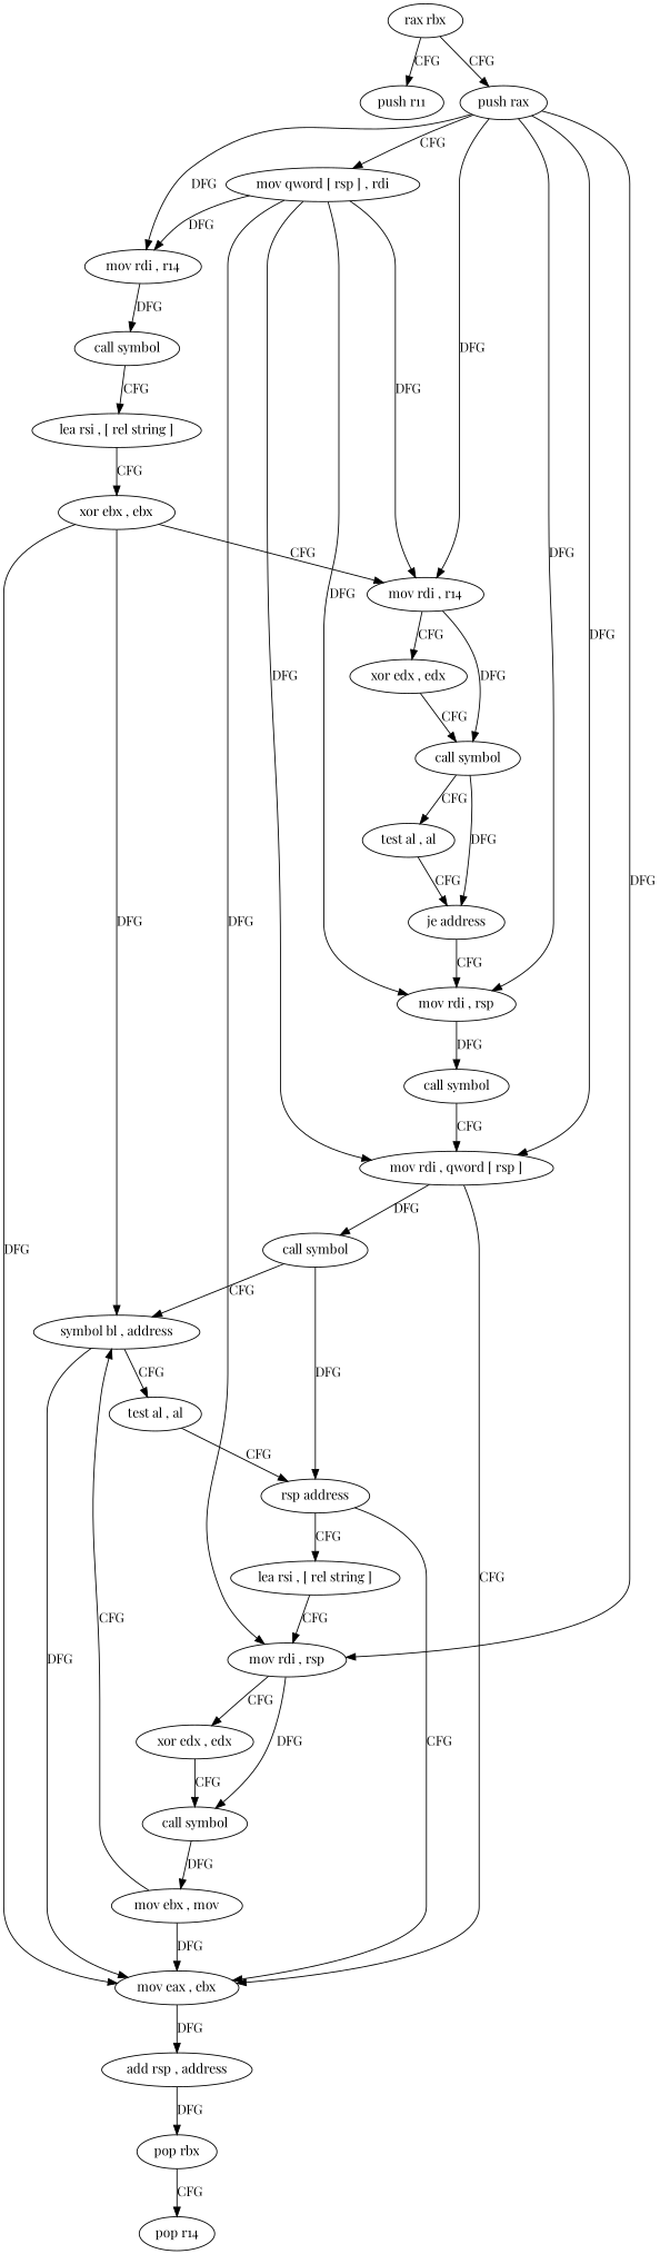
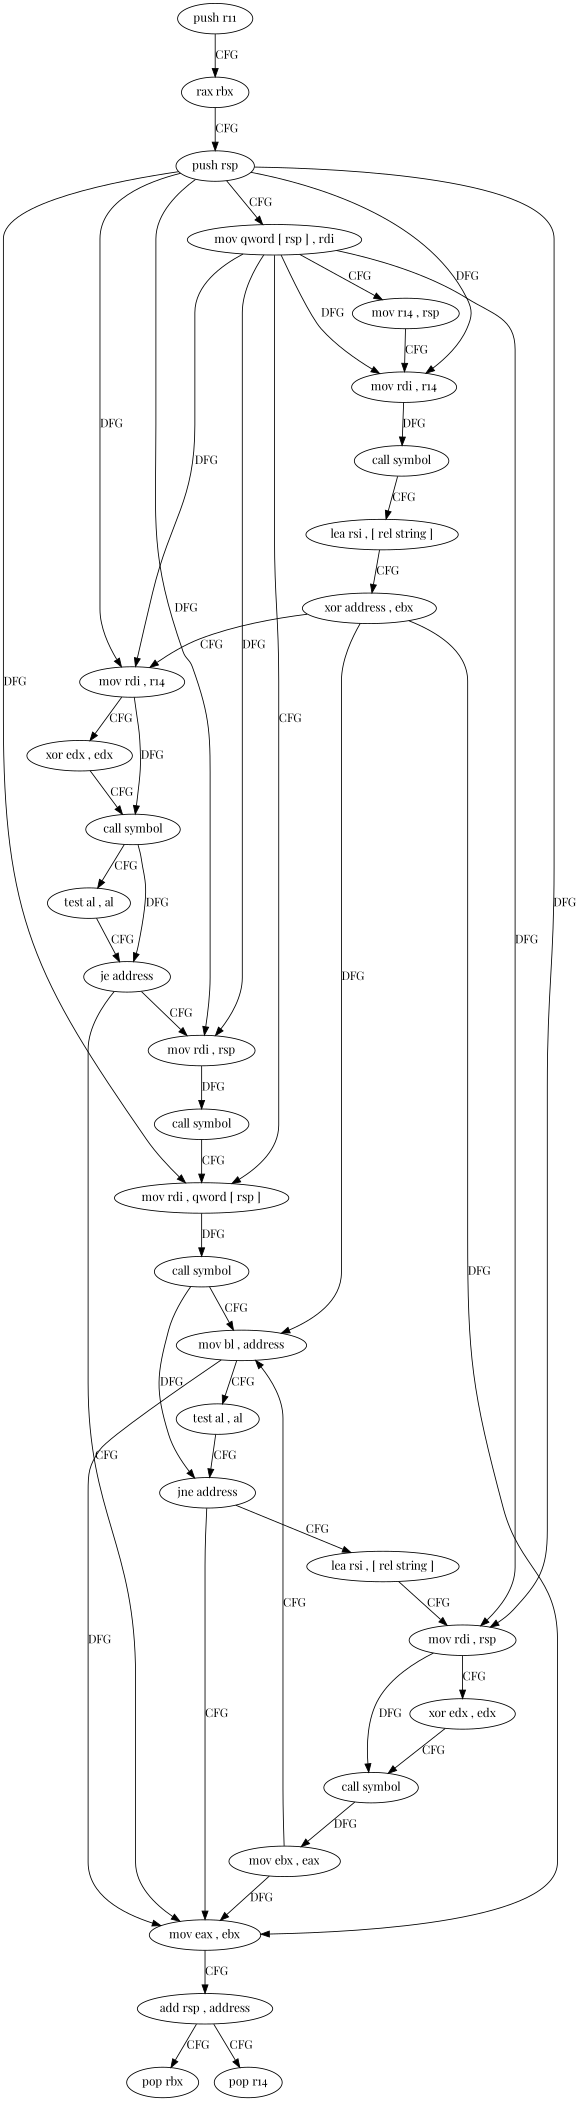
  digraph {
    fontname="Playfair Display"
    node [fontname="Playfair Display"]
    edge [fontname="Playfair Display"]
    n1 [label="push r11"]
    n2 [label="rax rbx"]
-   n3 [label="push rax"]
+   n3 [label="push rsp"]
    n4 [label="mov qword [ rsp ] , rdi"]
    n5 [label="mov rdi , r14"]
    n6 [label="mov rdi , r14"]
    n7 [label="mov rdi , rsp"]
    n8 [label="mov rdi , qword [ rsp ]"]
    n9 [label="mov rdi , rsp"]
+   n10 [label="mov r14 , rsp"]
    n11 [label="call symbol"]
    n12 [label="xor edx , edx"]
    n13 [label="call symbol"]
    n14 [label="call symbol"]
    n15 [label="call symbol"]
    n16 [label="xor edx , edx"]
    n17 [label="call symbol"]
    n18 [label="lea rsi , [ rel string ]"]
-   n19 [label="xor ebx , ebx"]
+   n19 [label="xor address , ebx"]
    n20 [label="mov eax , ebx"]
-   n21 [label="symbol bl , address"]
+   n21 [label="mov bl , address"]
    n22 [label="add rsp , address"]
    n23 [label="test al , al"]
    n24 [label="test al , al"]
    n25 [label="je address"]
    n26 [label="pop rbx"]
    n27 [label="pop r14"]
-   n28 [label="rsp address"]
+   n28 [label="jne address"]
    n29 [label="lea rsi , [ rel string ]"]
-   n30 [label="mov ebx , mov"]
-   n2 -> n1 [label=CFG]
+   n30 [label="mov ebx , eax"]
+   n1 -> n2 [label=CFG]
    n2 -> n3 [label=CFG]
    n3 -> n4 [label=CFG]
    n3 -> n5 [label=DFG]
    n3 -> n6 [label=DFG]
    n3 -> n7 [label=DFG]
    n3 -> n8 [label=DFG]
    n3 -> n9 [label=DFG]
    n4 -> n5 [label=DFG]
    n4 -> n6 [label=DFG]
    n4 -> n7 [label=DFG]
-   n4 -> n8 [label=DFG]
+   n4 -> n8 [label=CFG]
    n4 -> n9 [label=DFG]
+   n4 -> n10 [label=CFG]
    n5 -> n11 [label=DFG]
    n6 -> n12 [label=CFG]
    n6 -> n13 [label=DFG]
    n7 -> n14 [label=DFG]
    n8 -> n15 [label=DFG]
    n9 -> n16 [label=CFG]
    n9 -> n17 [label=DFG]
+   n10 -> n5 [label=CFG]
    n11 -> n18 [label=CFG]
    n12 -> n13 [label=CFG]
    n13 -> n24 [label=CFG]
    n13 -> n25 [label=DFG]
    n14 -> n8 [label=CFG]
    n15 -> n21 [label=CFG]
    n15 -> n28 [label=DFG]
    n16 -> n17 [label=CFG]
    n17 -> n30 [label=DFG]
    n18 -> n19 [label=CFG]
    n19 -> n6 [label=CFG]
    n19 -> n20 [label=DFG]
    n19 -> n21 [label=DFG]
-   n20 -> n22 [label=DFG]
+   n20 -> n22 [label=CFG]
    n21 -> n20 [label=DFG]
    n21 -> n23 [label=CFG]
-   n22 -> n26 [label=DFG]
+   n22 -> n26 [label=CFG]
    n23 -> n28 [label=CFG]
    n24 -> n25 [label=CFG]
    n25 -> n7 [label=CFG]
-   n8 -> n20 [label=CFG]
-   n26 -> n27 [label=CFG]
+   n25 -> n20 [label=CFG]
+   n22 -> n27 [label=CFG]
    n28 -> n20 [label=CFG]
    n28 -> n29 [label=CFG]
    n29 -> n9 [label=CFG]
    n30 -> n20 [label=DFG]
    n30 -> n21 [label=CFG]
  }
